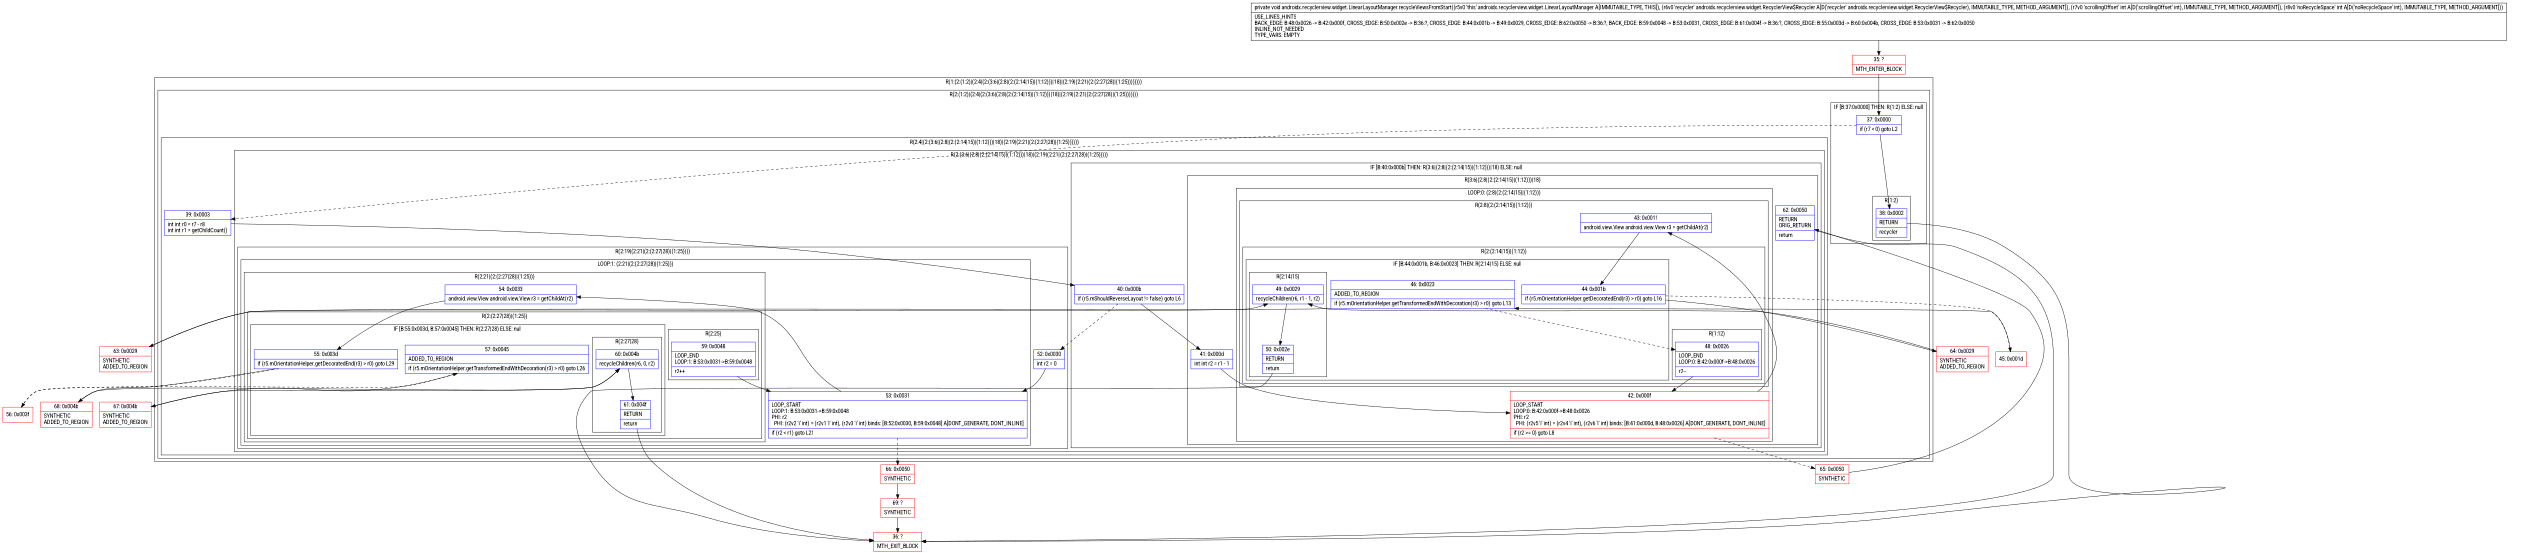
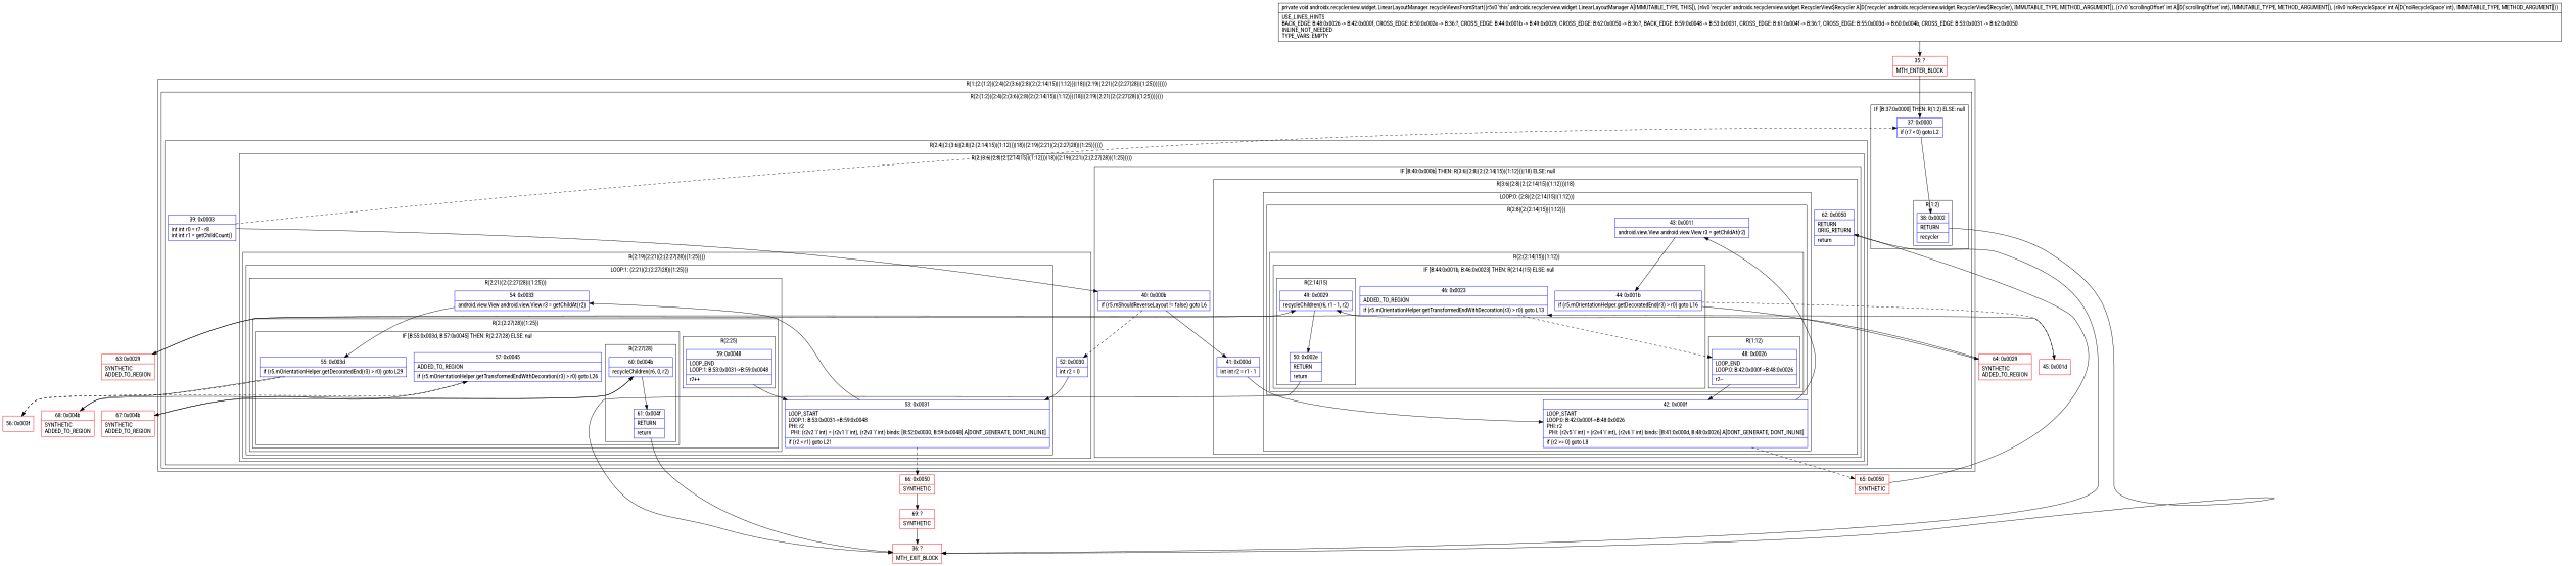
  digraph {
    fontname="Roboto Condensed"
    node [color=blue fontname="Roboto Condensed" shape=record]
    edge [fontname="Roboto Condensed"]
    n1 [label="{38\:\ 0x0002|RETURN\l|recycler\l}"]
    n2 [label="{37\:\ 0x0000|if (r7 \< 0) goto L2\l}"]
    n3 [label="{49\:\ 0x0029|recycleChildren(r6, r1 \- 1, r2)\l}"]
    n4 [label="{50\:\ 0x002e|RETURN\l|return\l}"]
    n5 [label="{44\:\ 0x001b|if (r5.mOrientationHelper.getDecoratedEnd(r3) \> r0) goto L16\l}"]
    n6 [label="{46\:\ 0x0023|ADDED_TO_REGION\l|if (r5.mOrientationHelper.getTransformedEndWithDecoration(r3) \> r0) goto L13\l}"]
    n7 [label="{48\:\ 0x0026|LOOP_END\lLOOP:0: B:42:0x000f\-\>B:48:0x0026\l|r2\-\-\l}"]
    n8 [label="{43\:\ 0x0011|android.view.View android.view.View r3 = getChildAt(r2)\l}"]
-   n9 [color=red label="{42\:\ 0x000f|LOOP_START\lLOOP:0: B:42:0x000f\-\>B:48:0x0026\lPHI: r2 \l  PHI: (r2v5 'i' int) = (r2v4 'i' int), (r2v6 'i' int) binds: [B:41:0x000d, B:48:0x0026] A[DONT_GENERATE, DONT_INLINE]\l|if (r2 \>= 0) goto L8\l}"]
+   n9 [label="{42\:\ 0x000f|LOOP_START\lLOOP:0: B:42:0x000f\-\>B:48:0x0026\lPHI: r2 \l  PHI: (r2v5 'i' int) = (r2v4 'i' int), (r2v6 'i' int) binds: [B:41:0x000d, B:48:0x0026] A[DONT_GENERATE, DONT_INLINE]\l|if (r2 \>= 0) goto L8\l}"]
    n10 [label="{41\:\ 0x000d|int int r2 = r1 \- 1\l}"]
    n11 [label="{62\:\ 0x0050|RETURN\lORIG_RETURN\l|return\l}"]
    n12 [label="{40\:\ 0x000b|if (r5.mShouldReverseLayout != false) goto L6\l}"]
    n13 [label="{60\:\ 0x004b|recycleChildren(r6, 0, r2)\l}"]
    n14 [label="{61\:\ 0x004f|RETURN\l|return\l}"]
    n15 [label="{55\:\ 0x003d|if (r5.mOrientationHelper.getDecoratedEnd(r3) \> r0) goto L29\l}"]
    n16 [label="{57\:\ 0x0045|ADDED_TO_REGION\l|if (r5.mOrientationHelper.getTransformedEndWithDecoration(r3) \> r0) goto L26\l}"]
    n17 [label="{59\:\ 0x0048|LOOP_END\lLOOP:1: B:53:0x0031\-\>B:59:0x0048\l|r2++\l}"]
    n18 [label="{54\:\ 0x0033|android.view.View android.view.View r3 = getChildAt(r2)\l}"]
    n19 [label="{53\:\ 0x0031|LOOP_START\lLOOP:1: B:53:0x0031\-\>B:59:0x0048\lPHI: r2 \l  PHI: (r2v2 'i' int) = (r2v1 'i' int), (r2v3 'i' int) binds: [B:52:0x0030, B:59:0x0048] A[DONT_GENERATE, DONT_INLINE]\l|if (r2 \< r1) goto L21\l}"]
    n20 [label="{52\:\ 0x0030|int r2 = 0\l}"]
    n21 [label="{39\:\ 0x0003|int int r0 = r7 \- r8\lint int r1 = getChildCount()\l}"]
    n22 [color=red label="{36\:\ ?|MTH_EXIT_BLOCK\l}"]
    n23 [color=red label="{45\:\ 0x001d}"]
    n24 [color=red label="{64\:\ 0x0029|SYNTHETIC\lADDED_TO_REGION\l}"]
    n25 [color=red label="{63\:\ 0x0029|SYNTHETIC\lADDED_TO_REGION\l}"]
    n26 [color=red label="{65\:\ 0x0050|SYNTHETIC\l}"]
    n27 [color=red label="{56\:\ 0x003f}"]
    n28 [color=red label="{68\:\ 0x004b|SYNTHETIC\lADDED_TO_REGION\l}"]
    n29 [color=red label="{67\:\ 0x004b|SYNTHETIC\lADDED_TO_REGION\l}"]
    n30 [color=red label="{66\:\ 0x0050|SYNTHETIC\l}"]
    n31 [color=red label="{69\:\ ?|SYNTHETIC\l}"]
    n32 [color=red label="{35\:\ ?|MTH_ENTER_BLOCK\l}"]
    n33 [label="{private void androidx.recyclerview.widget.LinearLayoutManager.recycleViewsFromStart((r5v0 'this' androidx.recyclerview.widget.LinearLayoutManager A[IMMUTABLE_TYPE, THIS]), (r6v0 'recycler' androidx.recyclerview.widget.RecyclerView$Recycler A[D('recycler' androidx.recyclerview.widget.RecyclerView$Recycler), IMMUTABLE_TYPE, METHOD_ARGUMENT]), (r7v0 'scrollingOffset' int A[D('scrollingOffset' int), IMMUTABLE_TYPE, METHOD_ARGUMENT]), (r8v0 'noRecycleSpace' int A[D('noRecycleSpace' int), IMMUTABLE_TYPE, METHOD_ARGUMENT]))  | USE_LINES_HINTS\lBACK_EDGE: B:48:0x0026 \-\> B:42:0x000f, CROSS_EDGE: B:50:0x002e \-\> B:36:?, CROSS_EDGE: B:44:0x001b \-\> B:49:0x0029, CROSS_EDGE: B:62:0x0050 \-\> B:36:?, BACK_EDGE: B:59:0x0048 \-\> B:53:0x0031, CROSS_EDGE: B:61:0x004f \-\> B:36:?, CROSS_EDGE: B:55:0x003d \-\> B:60:0x004b, CROSS_EDGE: B:53:0x0031 \-\> B:62:0x0050\lINLINE_NOT_NEEDED\lTYPE_VARS: EMPTY\l}" color=""]
    subgraph cluster_1 {
      label="R(1:(2:(1:2)|(2:4|(2:(3:6|(2:8|(2:(2:14|15)|(1:12)))|18)|(2:19|(2:21|(2:(2:27|28)|(1:25))))))))"
      subgraph cluster_2 {
        label="R(2:(1:2)|(2:4|(2:(3:6|(2:8|(2:(2:14|15)|(1:12)))|18)|(2:19|(2:21|(2:(2:27|28)|(1:25)))))))"
        subgraph cluster_3 {
          label="IF [B:37:0x0000] THEN: R(1:2) ELSE: null"
          n2
          subgraph cluster_4 {
            label="R(1:2)"
            n1
          }
        }
        subgraph cluster_5 {
          label="R(2:4|(2:(3:6|(2:8|(2:(2:14|15)|(1:12)))|18)|(2:19|(2:21|(2:(2:27|28)|(1:25))))))"
          n21
          subgraph cluster_6 {
            label="R(2:(3:6|(2:8|(2:(2:14|15)|(1:12)))|18)|(2:19|(2:21|(2:(2:27|28)|(1:25)))))"
            subgraph cluster_7 {
              label="IF [B:40:0x000b] THEN: R(3:6|(2:8|(2:(2:14|15)|(1:12)))|18) ELSE: null"
              n12
              subgraph cluster_8 {
                label="R(3:6|(2:8|(2:(2:14|15)|(1:12)))|18)"
                n10
                n11
                subgraph cluster_9 {
                  label="LOOP:0: (2:8|(2:(2:14|15)|(1:12)))"
                  n9
                  subgraph cluster_10 {
                    label="R(2:8|(2:(2:14|15)|(1:12)))"
                    n8
                    subgraph cluster_11 {
                      label="R(2:(2:14|15)|(1:12))"
                      subgraph cluster_12 {
                        label="IF [B:44:0x001b, B:46:0x0023] THEN: R(2:14|15) ELSE: null"
                        n5
                        n6
                        subgraph cluster_13 {
                          label="R(2:14|15)"
                          n3
                          n4
                        }
                      }
                      subgraph cluster_14 {
                        label="R(1:12)"
                        n7
                      }
                    }
                  }
                }
              }
            }
            subgraph cluster_15 {
              label="R(2:19|(2:21|(2:(2:27|28)|(1:25))))"
              n20
              subgraph cluster_16 {
                label="LOOP:1: (2:21|(2:(2:27|28)|(1:25)))"
                n19
                subgraph cluster_17 {
                  label="R(2:21|(2:(2:27|28)|(1:25)))"
                  n18
                  subgraph cluster_18 {
                    label="R(2:(2:27|28)|(1:25))"
                    subgraph cluster_19 {
                      label="IF [B:55:0x003d, B:57:0x0045] THEN: R(2:27|28) ELSE: null"
                      n15
                      n16
                      subgraph cluster_20 {
                        label="R(2:27|28)"
                        n13
                        n14
                      }
                    }
                    subgraph cluster_21 {
                      label="R(2:25)"
                      n17
                    }
                  }
                }
              }
            }
          }
        }
      }
    }
    n1 -> n22
    n2 -> n1
-   n2 -> n21 [style=dashed]
+   n21 -> n2 [style=dashed]
    n3 -> n4
    n4 -> n22
    n5 -> n23 [style=dashed]
    n5 -> n24
    n6 -> n7 [style=dashed]
    n6 -> n25
    n7 -> n9
    n8 -> n5
    n9 -> n8
    n9 -> n26 [style=dashed]
    n10 -> n9
    n11 -> n22
    n12 -> n10
    n12 -> n20 [style=dashed]
    n13 -> n14
    n14 -> n22
    n15 -> n27 [style=dashed]
    n15 -> n28
    n16 -> n29
    n17 -> n19
    n18 -> n15
    n19 -> n18
    n19 -> n30 [style=dashed]
    n20 -> n19
    n21 -> n12
    n23 -> n6
    n24 -> n3
    n25 -> n3
    n26 -> n11
    n27 -> n16 [style=dashed]
    n28 -> n13
    n29 -> n13
    n30 -> n31
    n31 -> n22
    n32 -> n2
    n33 -> n32
  }
